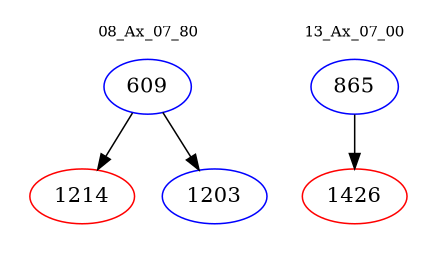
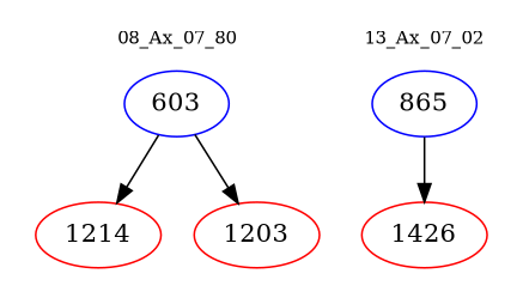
  digraph {
    node [color=red]
    edge [color=black]
-   n1 [color=blue label=609]
+   n1 [color=blue label=603]
    n2 [label=1214]
-   n3 [color=blue label=1203]
+   n3 [label=1203]
    n4 [color=blue label=865]
    n5 [label=1426]
    subgraph cluster_1 {
      color=white
      fontsize=10
      label="08_Ax_07_80"
      n1
      n2
      n3
    }
    subgraph cluster_2 {
      color=white
      fontsize=10
-     label="13_Ax_07_00"
+     label="13_Ax_07_02"
      n4
      n5
    }
    n1 -> n2
    n1 -> n3
    n4 -> n5
  }
